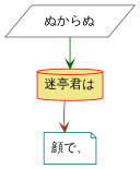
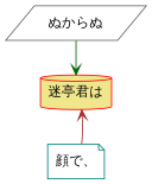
  digraph {
    node [fillcolor=white style=filled]
    edge [arrowhead=vee]
    n1 [color=red fillcolor=khaki label="迷亭君は" shape=cylinder]
    n2 [color=teal label="顔で、" shape=note]
    n3 [color=gray40 label="ぬからぬ" shape=parallelogram]
-   n1 -> n2 [color=brown]
+   n2 -> n1 [color=brown]
    n3 -> n1 [color=darkgreen]
  }
